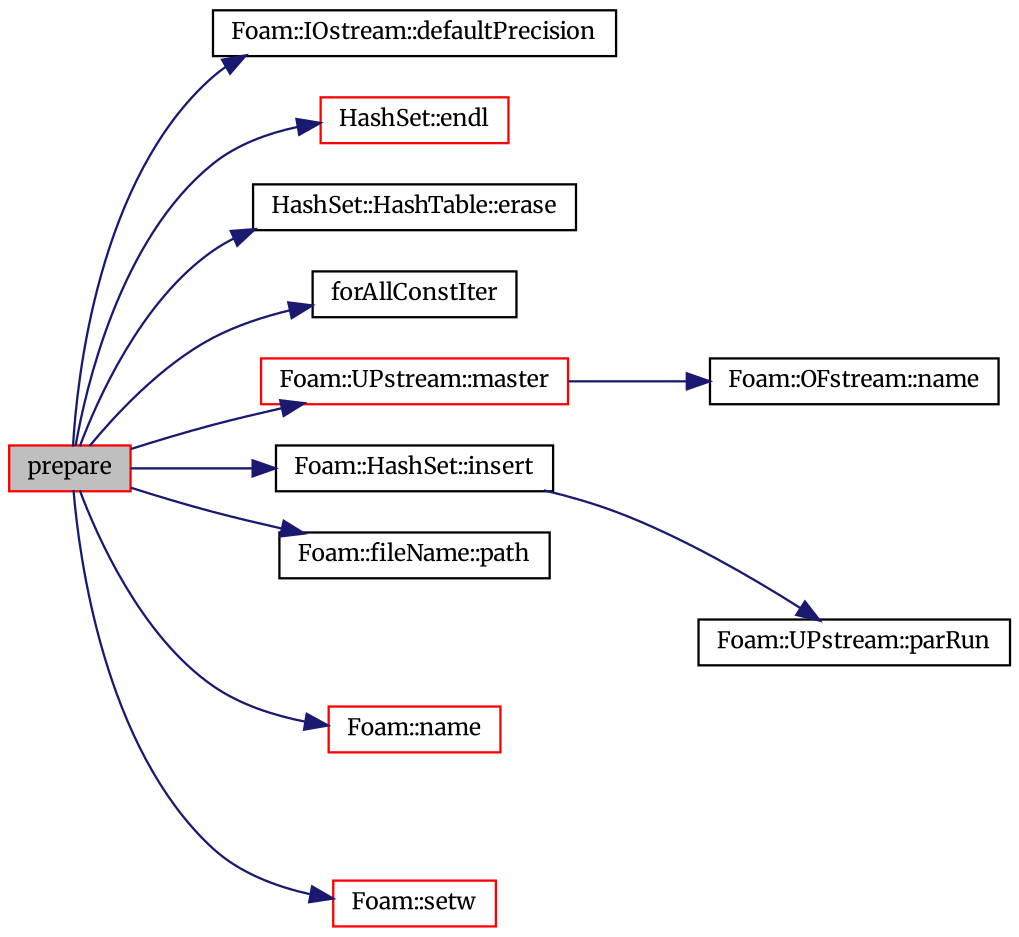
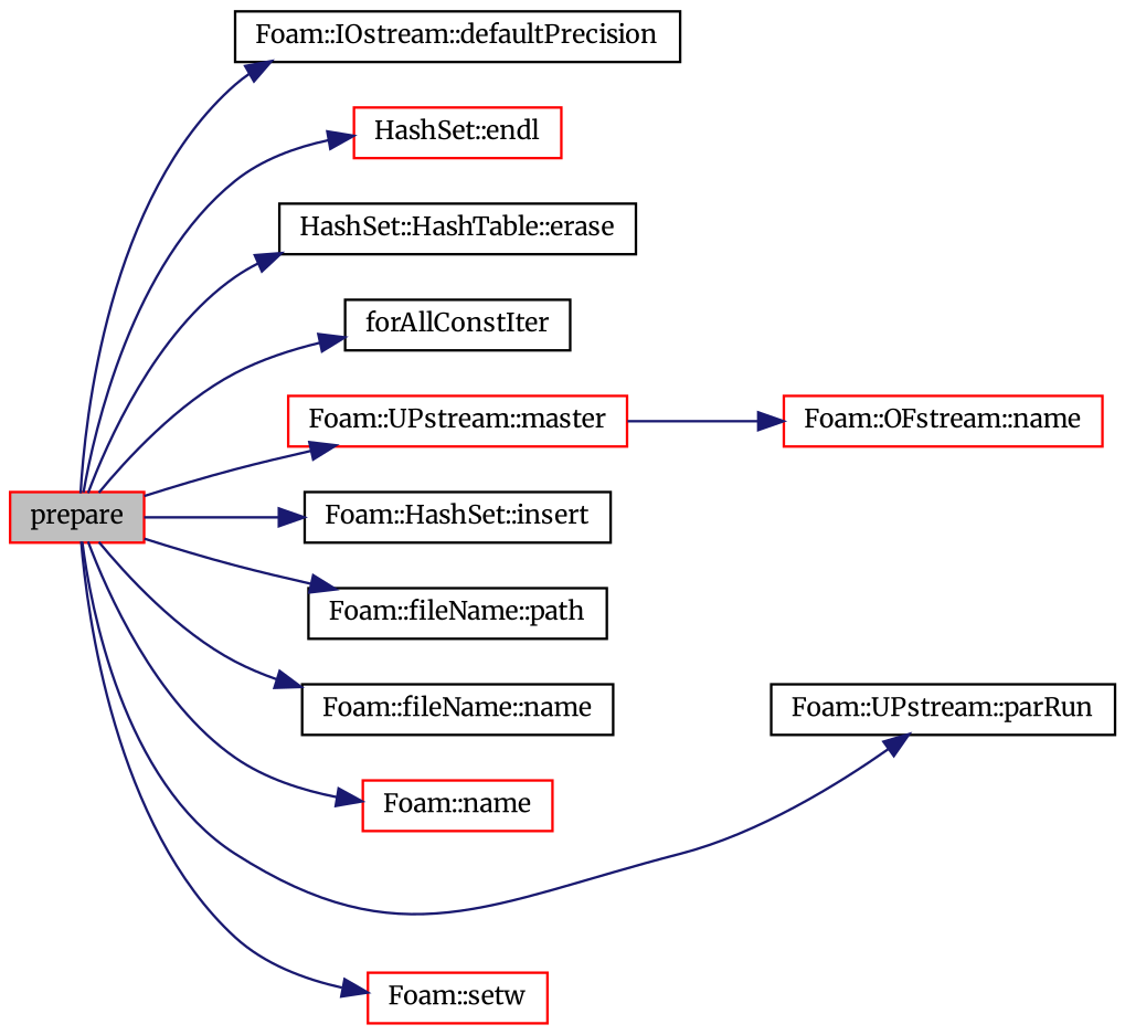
  digraph {
    fontname=Merriweather
    rankdir=LR
    node [color=black fontname=Merriweather fontsize=10 shape=record]
    edge [color=midnightblue fontname=Merriweather fontsize=10 labelfontname=Helvetica labelfontsize=10 style=solid]
    n1 [color=red fillcolor=grey75 fontcolor=black height=0.2 label=prepare style=filled width=0.4]
    n2 [height=0.2 label="Foam::IOstream::defaultPrecision" width=0.4]
    n3 [color=red height=0.2 label="HashSet::endl" width=0.4]
    n4 [height=0.2 label="HashSet::HashTable::erase" width=0.4]
    n5 [height=0.2 label=forAllConstIter width=0.4]
    n6 [height=0.2 label="Foam::HashSet::insert" width=0.4]
    n7 [color=red height=0.2 label="Foam::UPstream::master" width=0.4]
    n8 [height=0.2 label="Foam::fileName::path" width=0.4]
+   n9 [height=0.2 label="Foam::fileName::name" width=0.4]
    n10 [color=red height=0.2 label="Foam::name" width=0.4]
    n11 [height=0.2 label="Foam::UPstream::parRun" width=0.4]
    n12 [color=red height=0.2 label="Foam::setw" width=0.4]
-   n13 [height=0.2 label="Foam::OFstream::name" width=0.4]
+   n13 [color=red height=0.2 label="Foam::OFstream::name" width=0.4]
    n1 -> n2
    n1 -> n3
    n1 -> n4
    n1 -> n5
    n1 -> n6
    n1 -> n7
    n1 -> n8
+   n1 -> n9
    n1 -> n10
-   n6 -> n11
+   n1 -> n11
    n1 -> n12
    n7 -> n13
  }
